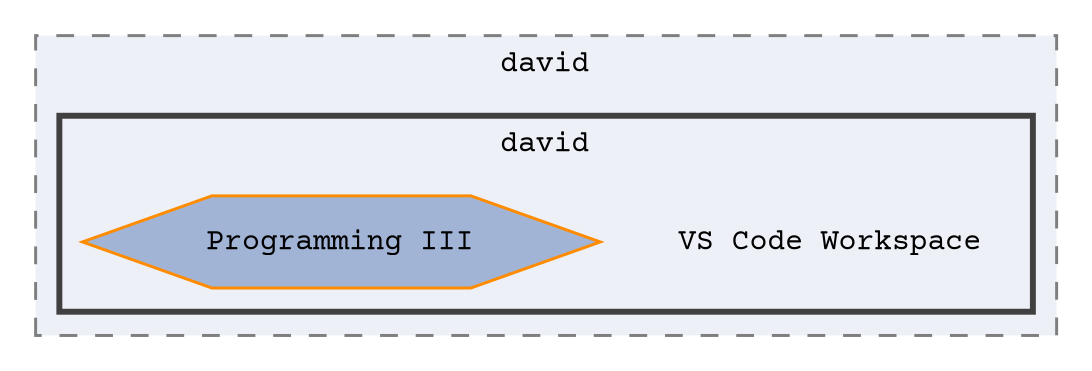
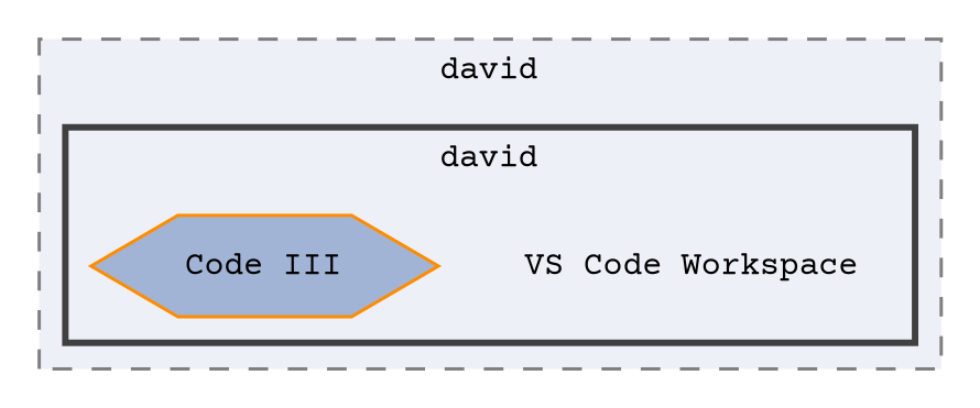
  digraph {
    compound=true
    fontname="Courier Prime"
    node [fontname="Courier Prime" fontsize=10]
    n1 [height=0.2 label="VS Code Workspace" shape=plaintext width=0.4 color=blue]
-   n2 [color=darkorange fillcolor="#a2b4d6" height=0.2 label="Programming III" shape=hexagon style=filled width=0.4]
+   n2 [color=darkorange fillcolor="#a2b4d6" height=0.2 label="Code III" shape=hexagon style=filled width=0.4]
    subgraph cluster_1 {
      bgcolor="#edf0f7"
      fontsize=10
      label=david
      pencolor=grey50
      style="filled,dashed"
      subgraph cluster_2 {
        bgcolor="#edf0f7"
        fontsize=10
        pencolor=grey25
        style="filled,bold"
        n1
        n2
      }
    }
  }
